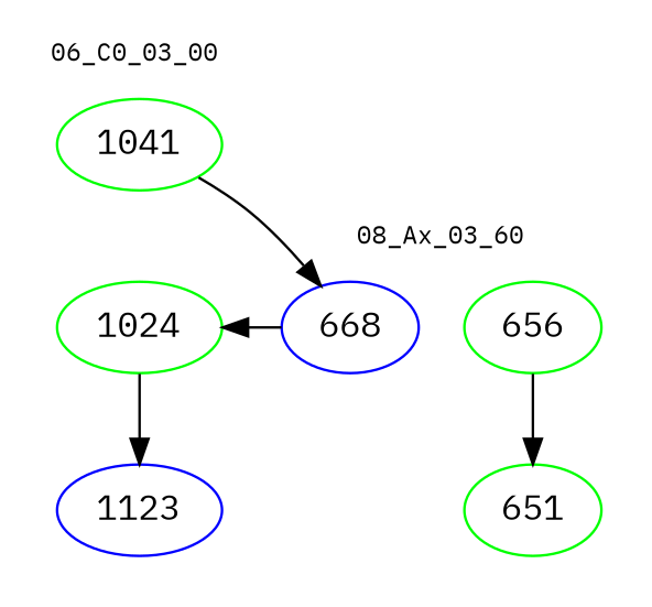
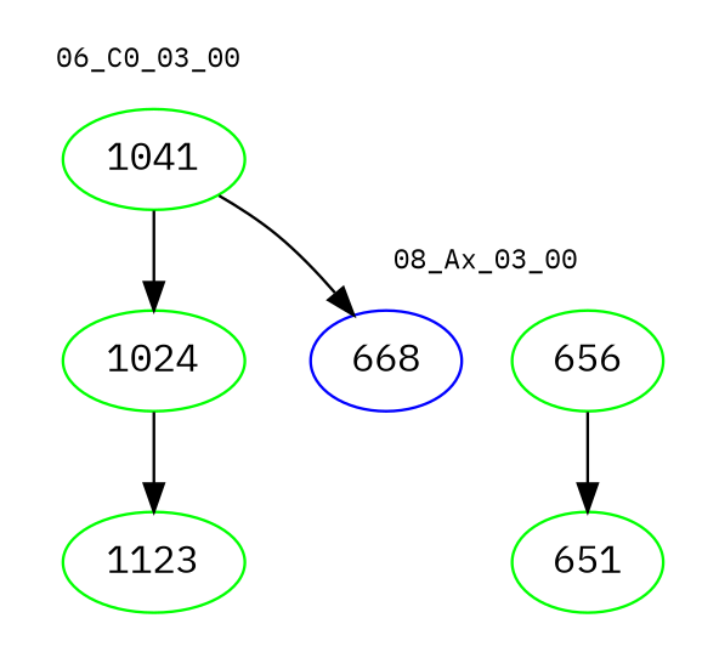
  digraph {
    fontname="IBM Plex Mono"
    node [color=green fontname="IBM Plex Mono"]
    edge [color=black fontname="IBM Plex Mono"]
    n1 [label=656]
    n2 [label=651]
    n3 [color=blue label=668]
    n4 [label=1041]
    n5 [label=1024]
-   n6 [color=blue label=1123]
+   n6 [label=1123]
    subgraph cluster_1 {
      color=white
      fontsize=10
-     label="08_Ax_03_60"
+     label="08_Ax_03_00"
      n1
      n2
      n3
    }
    subgraph cluster_2 {
      color=white
      fontsize=10
      label="06_C0_03_00"
      n4
      n5
      n6
    }
    n1 -> n2
    n4 -> n3
-   n3 -> n5
+   n4 -> n5
    n5 -> n6
  }
